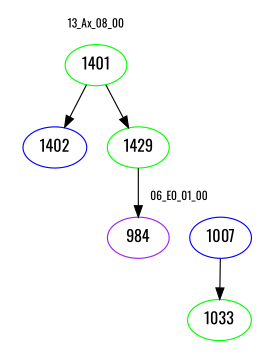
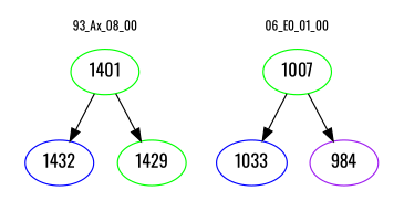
  digraph {
    fontname=Oswald
    node [color=green fontname=Oswald]
    edge [color=black fontname=Oswald]
    n1 [label=1401]
-   n2 [color=blue label=1402]
+   n2 [color=blue label=1432]
    n3 [label=1429]
-   n4 [color=blue label=1007]
-   n5 [label=1033]
+   n4 [label=1007]
+   n5 [color=blue label=1033]
    n6 [color=purple label=984]
    subgraph cluster_1 {
      color=white
      fontsize=10
-     label="13_Ax_08_00"
+     label="93_Ax_08_00"
      n1
      n2
      n3
    }
    subgraph cluster_2 {
      color=white
      fontsize=10
      label="06_E0_01_00"
      n4
      n5
      n6
    }
    n1 -> n2
    n1 -> n3
    n4 -> n5
-   n3 -> n6
+   n4 -> n6
  }
